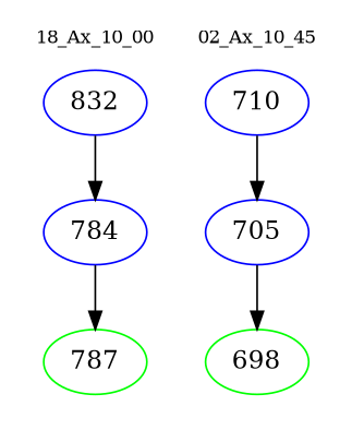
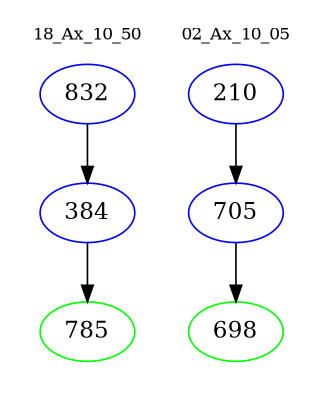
  digraph {
    node [color=blue]
    edge [color=black]
-   n1 [label=784]
-   n2 [color=green label=787]
+   n1 [label=384]
+   n2 [color=green label=785]
    n3 [label=832]
    n4 [label=705]
    n5 [color=green label=698]
-   n6 [label=710]
+   n6 [label=210]
    subgraph cluster_1 {
      color=white
      fontsize=10
-     label="18_Ax_10_00"
+     label="18_Ax_10_50"
      n1
      n2
      n3
    }
    subgraph cluster_2 {
      color=white
      fontsize=10
-     label="02_Ax_10_45"
+     label="02_Ax_10_05"
      n4
      n5
      n6
    }
    n1 -> n2
    n3 -> n1
    n4 -> n5
    n6 -> n4
  }
